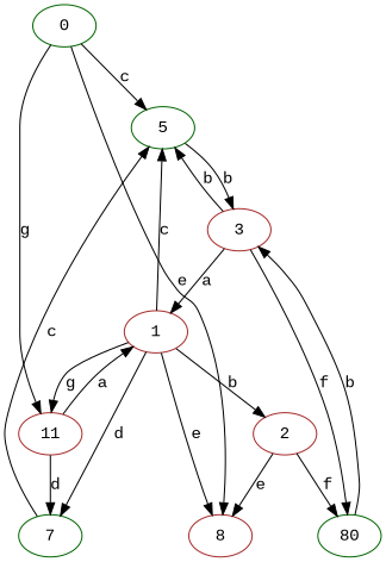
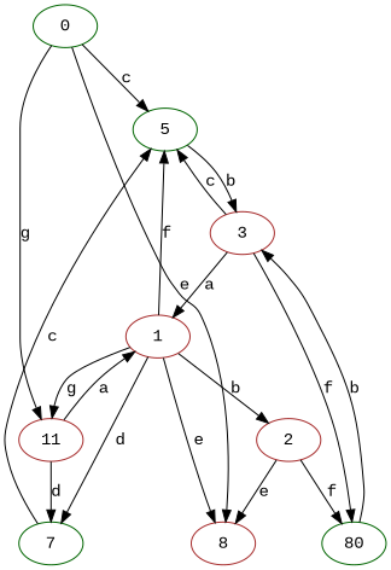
  strict digraph {
    fontname="Liberation Mono"
    node [color=brown fontname="Liberation Mono"]
    edge [fontname="Liberation Mono"]
    0 [color=darkgreen]
    5 [color=darkgreen]
    8
    11
    3
    1
    7 [color=darkgreen]
    2
    n9 [color=darkgreen label=80]
    0 -> 5 [label=c]
    0 -> 8 [label=e]
    0 -> 11 [label=g]
    5 -> 3 [label=b]
    11 -> 1 [label=a]
    11 -> 7 [label=d]
-   3 -> 5 [label=b]
+   3 -> 5 [label=c]
    3 -> 1 [label=a]
    3 -> n9 [label=f]
-   1 -> 5 [label=c]
+   1 -> 5 [label=f]
    1 -> 8 [label=e]
    1 -> 11 [label=g]
    1 -> 7 [label=d]
    1 -> 2 [label=b]
    7 -> 5 [label=c]
    2 -> 8 [label=e]
    2 -> n9 [label=f]
    n9 -> 3 [label=b]
  }
